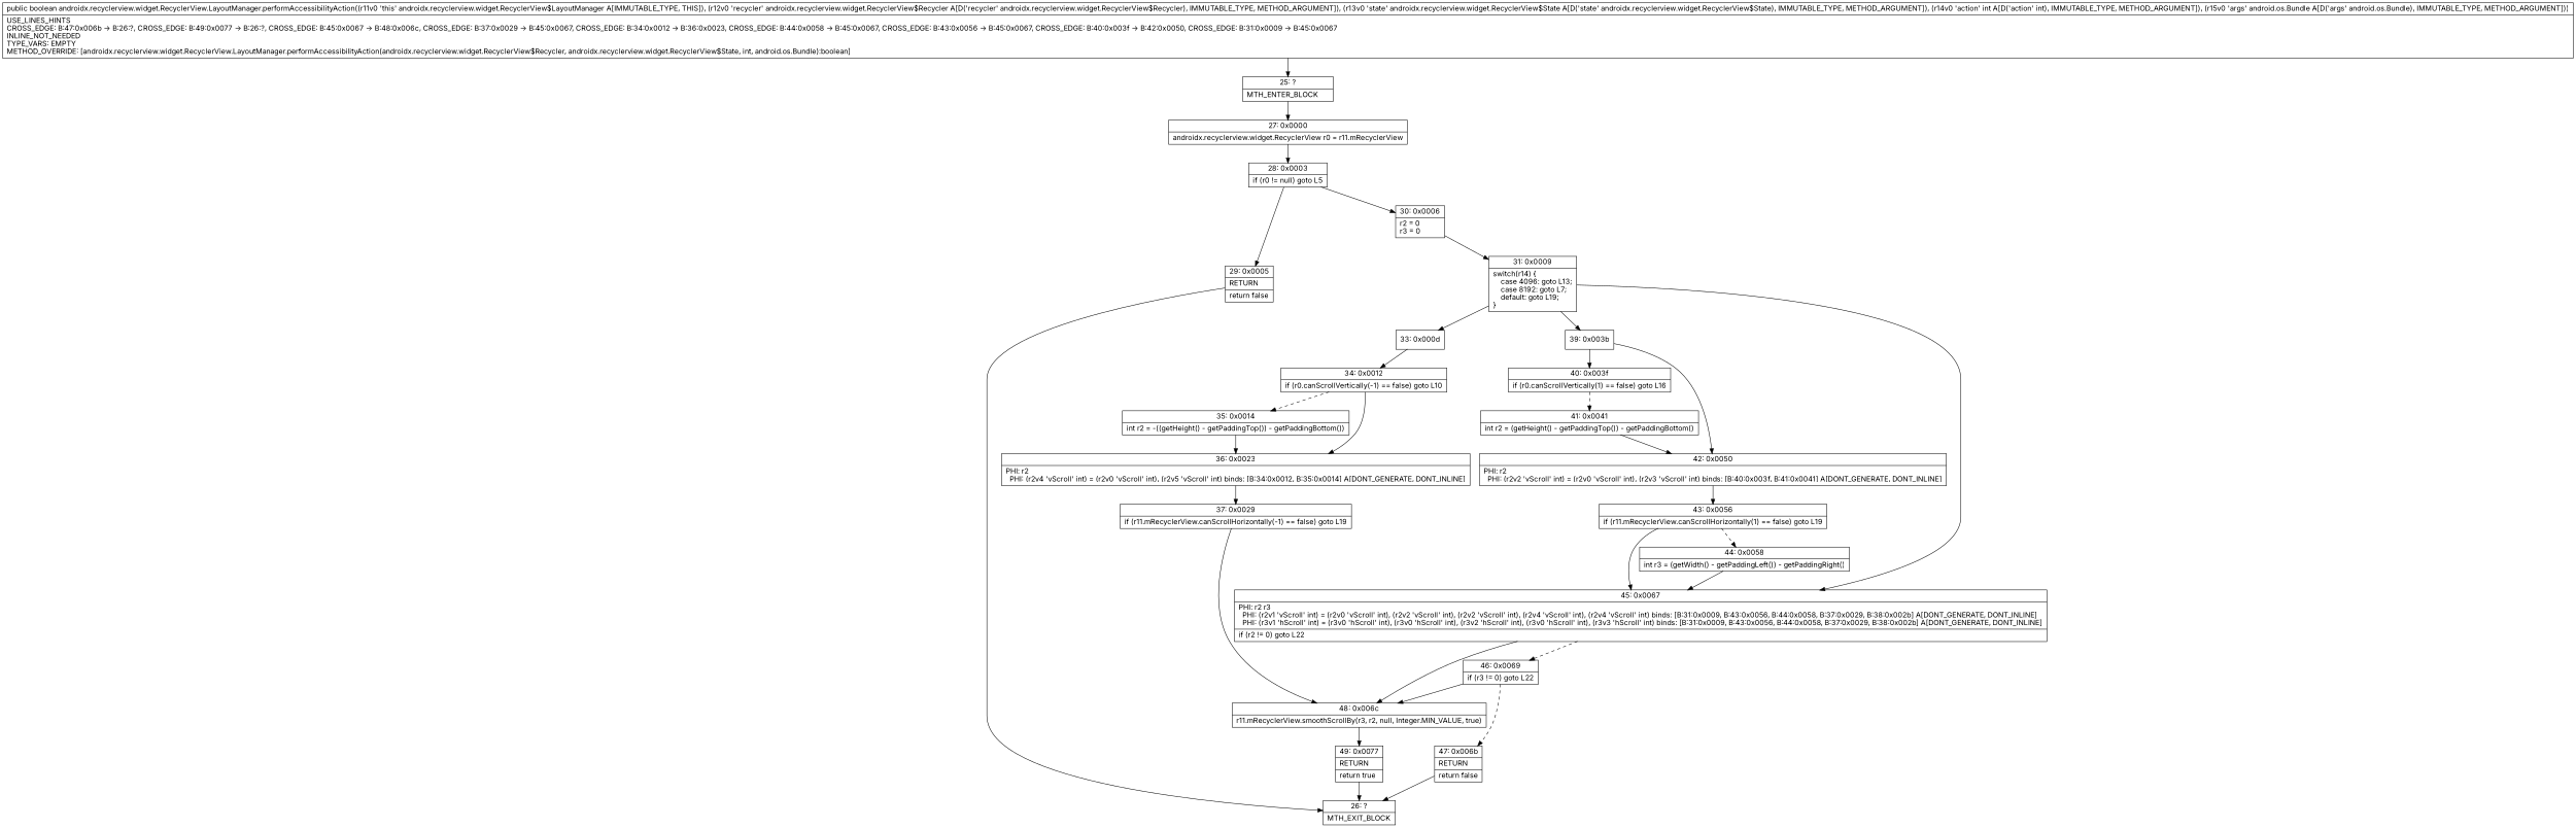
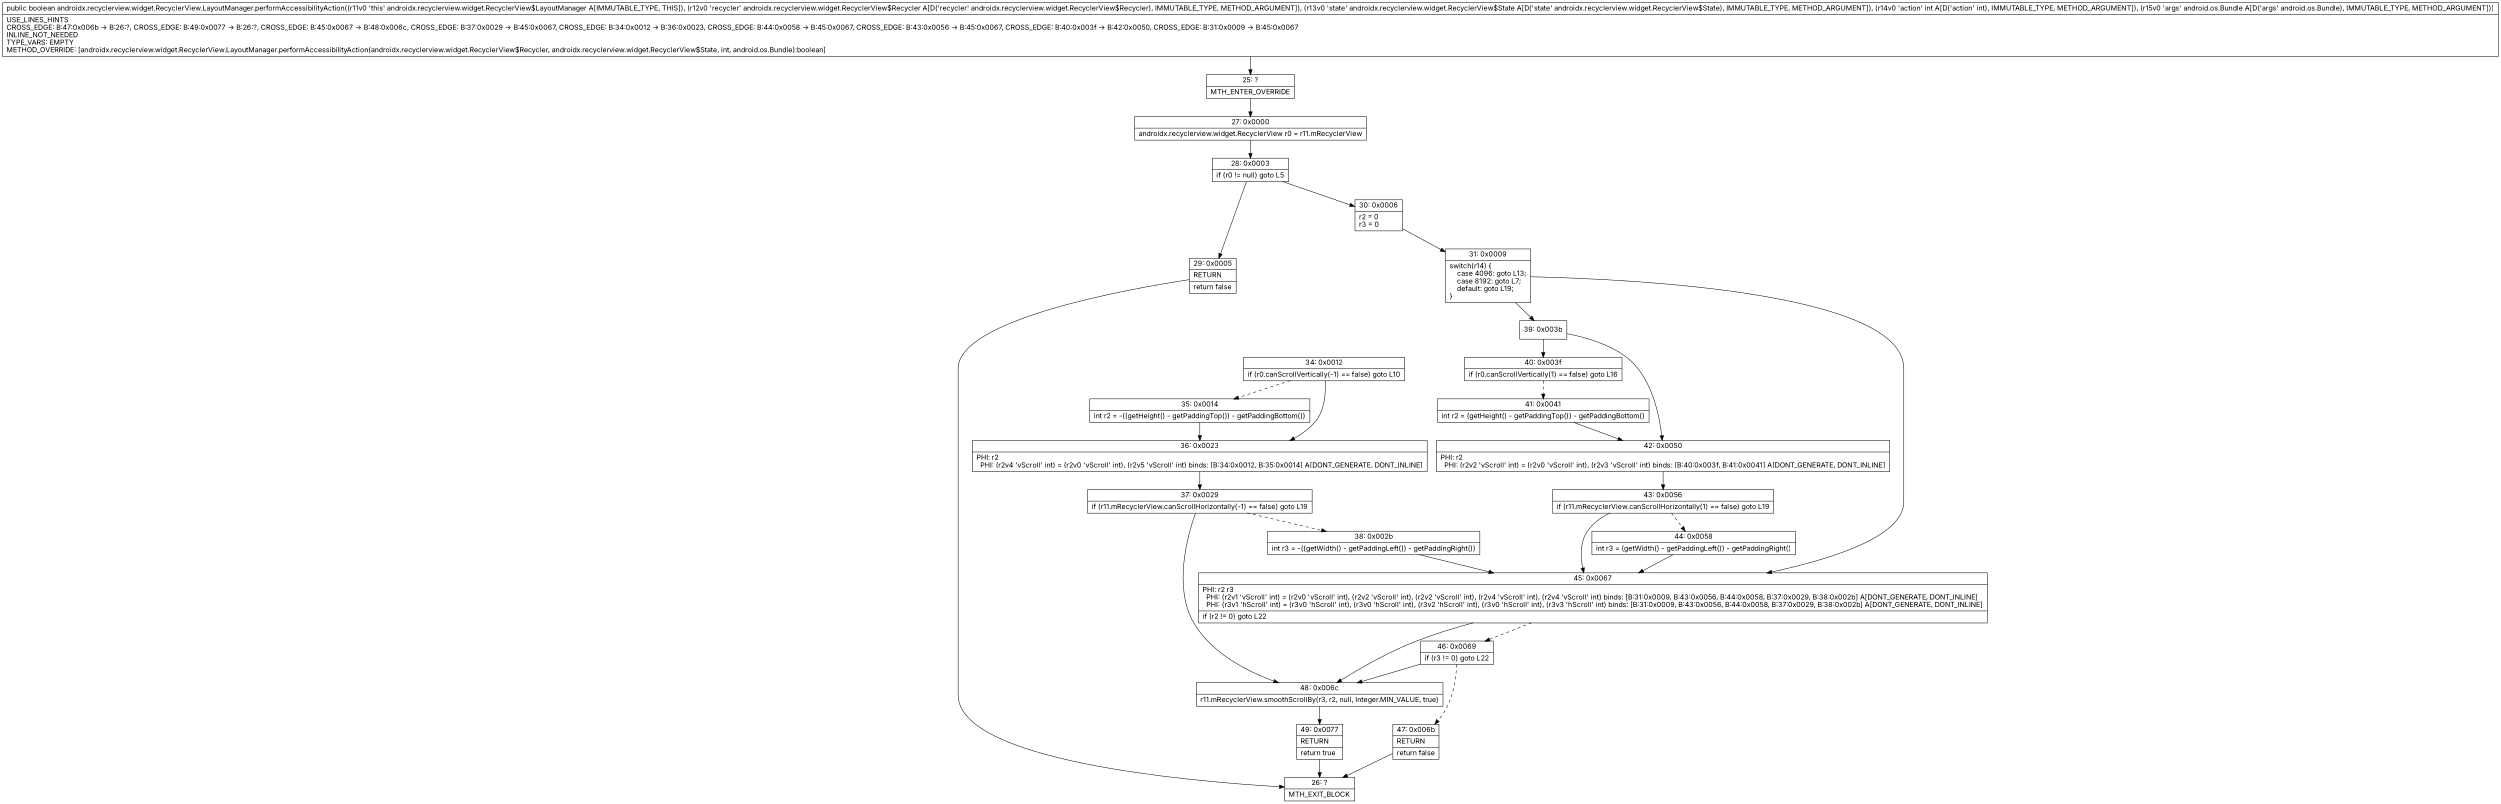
  digraph {
    fontname=Inter
    node [fontname=Inter shape=record]
    edge [fontname=Inter]
-   n1 [label="{25\:\ ?|MTH_ENTER_BLOCK\l}"]
+   n1 [label="{25\:\ ?|MTH_ENTER_OVERRIDE\l}"]
    n2 [label="{27\:\ 0x0000|androidx.recyclerview.widget.RecyclerView r0 = r11.mRecyclerView\l}"]
    n3 [label="{28\:\ 0x0003|if (r0 != null) goto L5\l}"]
    n4 [label="{29\:\ 0x0005|RETURN\l|return false\l}"]
    n5 [label="{30\:\ 0x0006|r2 = 0\lr3 = 0\l}"]
    n6 [label="{26\:\ ?|MTH_EXIT_BLOCK\l}"]
    n7 [label="{31\:\ 0x0009|switch(r14) \{\l    case 4096: goto L13;\l    case 8192: goto L7;\l    default: goto L19;\l\}\l}"]
-   n8 [label="{33\:\ 0x000d}"]
    n9 [label="{39\:\ 0x003b}"]
    n10 [label="{45\:\ 0x0067|PHI: r2 r3 \l  PHI: (r2v1 'vScroll' int) = (r2v0 'vScroll' int), (r2v2 'vScroll' int), (r2v2 'vScroll' int), (r2v4 'vScroll' int), (r2v4 'vScroll' int) binds: [B:31:0x0009, B:43:0x0056, B:44:0x0058, B:37:0x0029, B:38:0x002b] A[DONT_GENERATE, DONT_INLINE]\l  PHI: (r3v1 'hScroll' int) = (r3v0 'hScroll' int), (r3v0 'hScroll' int), (r3v2 'hScroll' int), (r3v0 'hScroll' int), (r3v3 'hScroll' int) binds: [B:31:0x0009, B:43:0x0056, B:44:0x0058, B:37:0x0029, B:38:0x002b] A[DONT_GENERATE, DONT_INLINE]\l|if (r2 != 0) goto L22\l}"]
    n11 [label="{34\:\ 0x0012|if (r0.canScrollVertically(\-1) == false) goto L10\l}"]
    n12 [label="{40\:\ 0x003f|if (r0.canScrollVertically(1) == false) goto L16\l}"]
    n13 [label="{42\:\ 0x0050|PHI: r2 \l  PHI: (r2v2 'vScroll' int) = (r2v0 'vScroll' int), (r2v3 'vScroll' int) binds: [B:40:0x003f, B:41:0x0041] A[DONT_GENERATE, DONT_INLINE]\l}"]
    n14 [label="{46\:\ 0x0069|if (r3 != 0) goto L22\l}"]
    n15 [label="{48\:\ 0x006c|r11.mRecyclerView.smoothScrollBy(r3, r2, null, Integer.MIN_VALUE, true)\l}"]
    n16 [label="{35\:\ 0x0014|int r2 = \-((getHeight() \- getPaddingTop()) \- getPaddingBottom())\l}"]
    n17 [label="{36\:\ 0x0023|PHI: r2 \l  PHI: (r2v4 'vScroll' int) = (r2v0 'vScroll' int), (r2v5 'vScroll' int) binds: [B:34:0x0012, B:35:0x0014] A[DONT_GENERATE, DONT_INLINE]\l}"]
    n18 [label="{37\:\ 0x0029|if (r11.mRecyclerView.canScrollHorizontally(\-1) == false) goto L19\l}"]
+   n19 [label="{38\:\ 0x002b|int r3 = \-((getWidth() \- getPaddingLeft()) \- getPaddingRight())\l}"]
    n20 [label="{41\:\ 0x0041|int r2 = (getHeight() \- getPaddingTop()) \- getPaddingBottom()\l}"]
    n21 [label="{43\:\ 0x0056|if (r11.mRecyclerView.canScrollHorizontally(1) == false) goto L19\l}"]
    n22 [label="{44\:\ 0x0058|int r3 = (getWidth() \- getPaddingLeft()) \- getPaddingRight()\l}"]
    n23 [label="{47\:\ 0x006b|RETURN\l|return false\l}"]
    n24 [label="{49\:\ 0x0077|RETURN\l|return true\l}"]
    n25 [label="{public boolean androidx.recyclerview.widget.RecyclerView.LayoutManager.performAccessibilityAction((r11v0 'this' androidx.recyclerview.widget.RecyclerView$LayoutManager A[IMMUTABLE_TYPE, THIS]), (r12v0 'recycler' androidx.recyclerview.widget.RecyclerView$Recycler A[D('recycler' androidx.recyclerview.widget.RecyclerView$Recycler), IMMUTABLE_TYPE, METHOD_ARGUMENT]), (r13v0 'state' androidx.recyclerview.widget.RecyclerView$State A[D('state' androidx.recyclerview.widget.RecyclerView$State), IMMUTABLE_TYPE, METHOD_ARGUMENT]), (r14v0 'action' int A[D('action' int), IMMUTABLE_TYPE, METHOD_ARGUMENT]), (r15v0 'args' android.os.Bundle A[D('args' android.os.Bundle), IMMUTABLE_TYPE, METHOD_ARGUMENT]))  | USE_LINES_HINTS\lCROSS_EDGE: B:47:0x006b \-\> B:26:?, CROSS_EDGE: B:49:0x0077 \-\> B:26:?, CROSS_EDGE: B:45:0x0067 \-\> B:48:0x006c, CROSS_EDGE: B:37:0x0029 \-\> B:45:0x0067, CROSS_EDGE: B:34:0x0012 \-\> B:36:0x0023, CROSS_EDGE: B:44:0x0058 \-\> B:45:0x0067, CROSS_EDGE: B:43:0x0056 \-\> B:45:0x0067, CROSS_EDGE: B:40:0x003f \-\> B:42:0x0050, CROSS_EDGE: B:31:0x0009 \-\> B:45:0x0067\lINLINE_NOT_NEEDED\lTYPE_VARS: EMPTY\lMETHOD_OVERRIDE: [androidx.recyclerview.widget.RecyclerView.LayoutManager.performAccessibilityAction(androidx.recyclerview.widget.RecyclerView$Recycler, androidx.recyclerview.widget.RecyclerView$State, int, android.os.Bundle):boolean]\l}"]
    n1 -> n2
    n2 -> n3
    n3 -> n4 [style=solid]
    n3 -> n5
    n4 -> n6
    n5 -> n7
-   n7 -> n8
    n7 -> n9
    n7 -> n10
-   n8 -> n11
    n9 -> n12
    n9 -> n13
    n10 -> n14 [style=dashed]
    n10 -> n15
    n11 -> n16 [style=dashed]
    n11 -> n17
    n12 -> n20 [style=dashed]
    n13 -> n21
    n14 -> n15
    n14 -> n23 [style=dashed]
    n15 -> n24
    n16 -> n17
    n17 -> n18
    n18 -> n15
+   n18 -> n19 [style=dashed]
+   n19 -> n10
    n20 -> n13
    n21 -> n10
    n21 -> n22 [style=dashed]
    n22 -> n10
    n23 -> n6
    n24 -> n6
    n25 -> n1
  }
